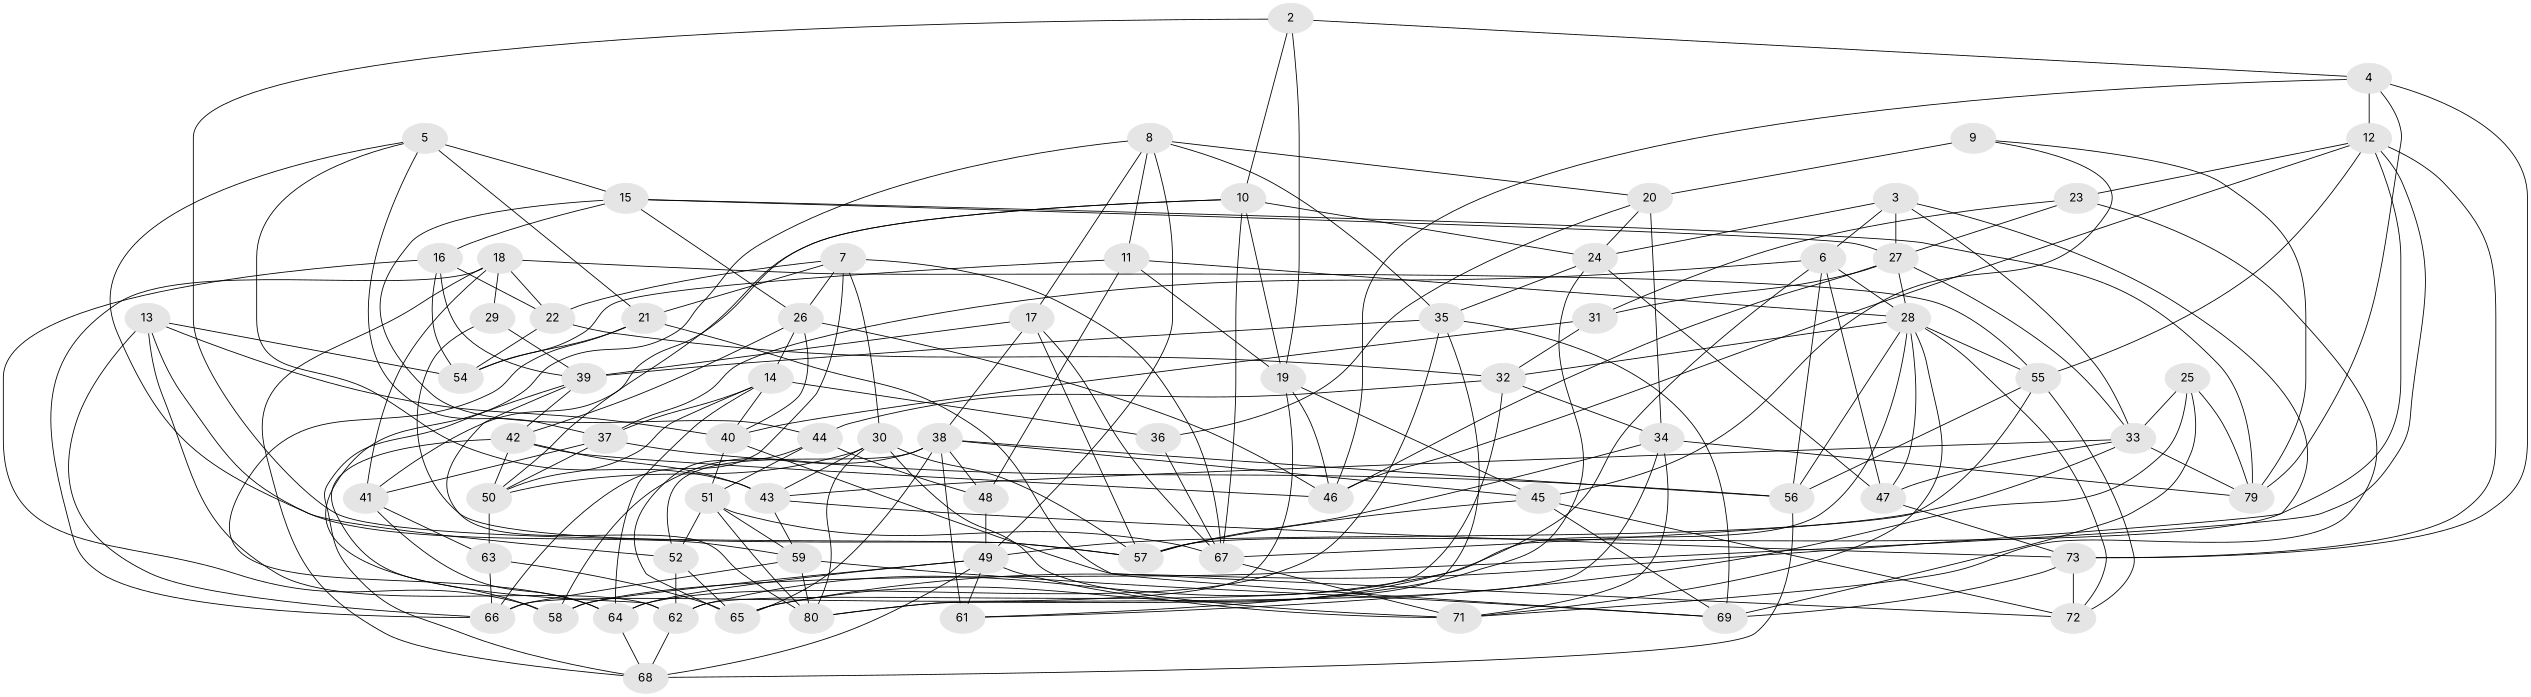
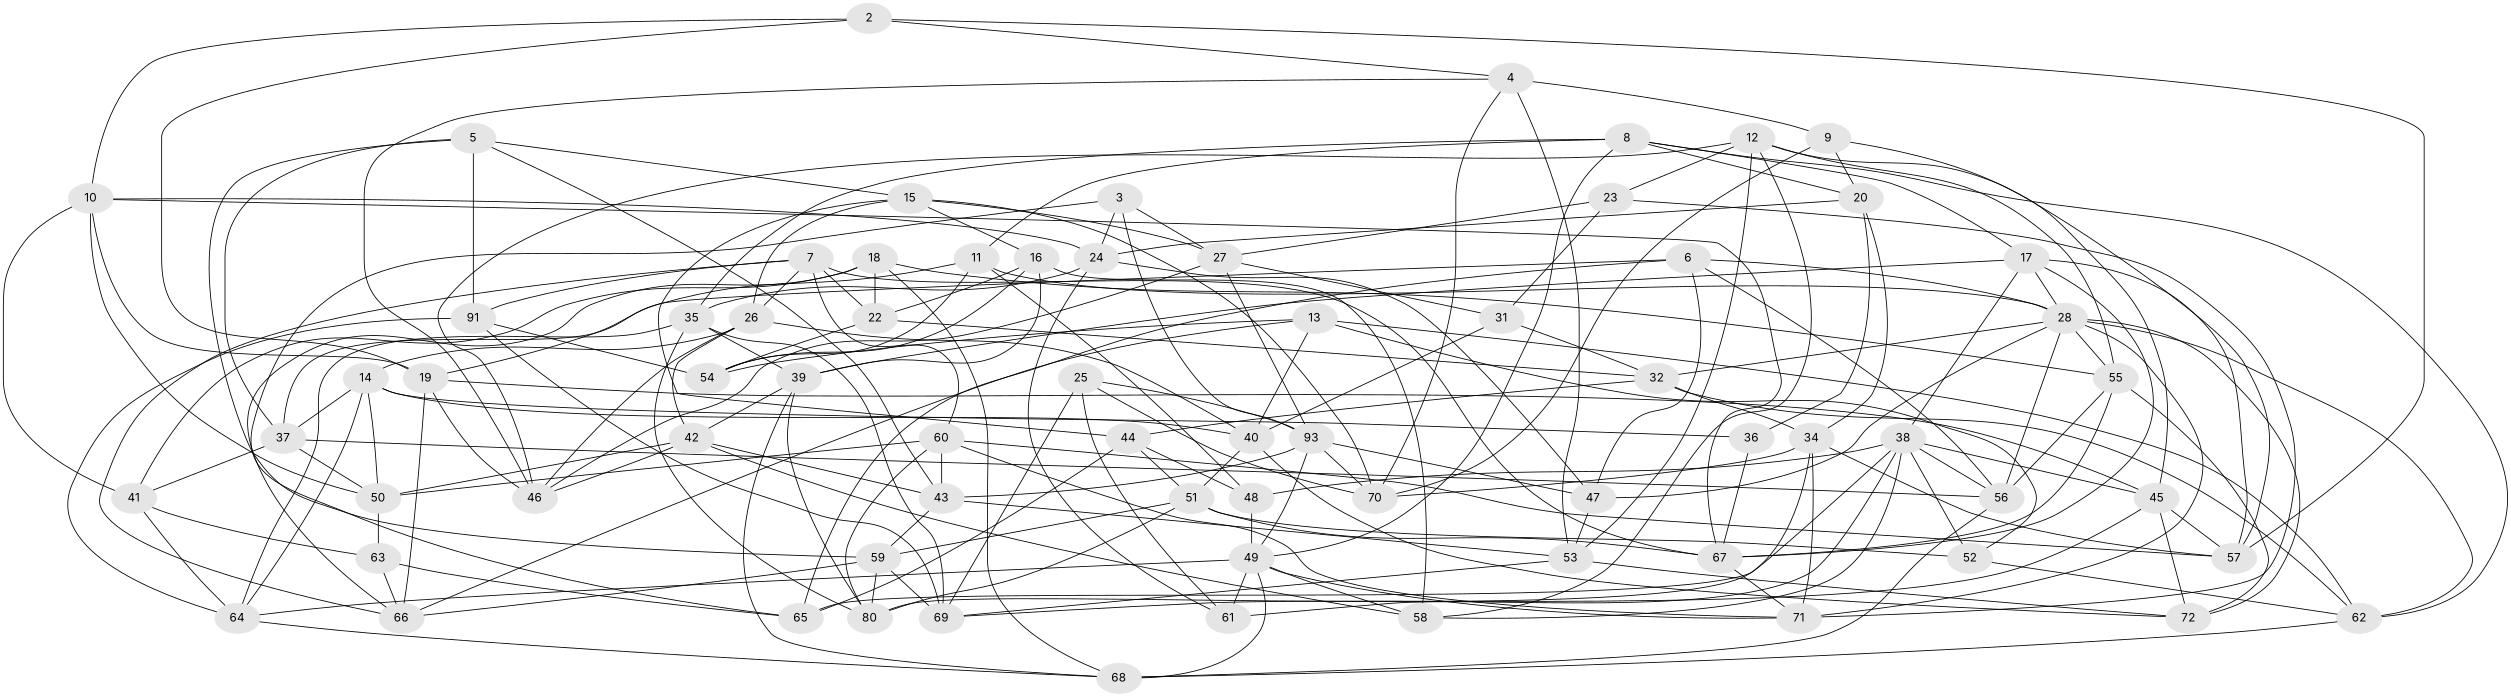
  graph {
    fontname=Inter
    node [color=gray90 fontname=Inter style=filled]
    edge [fontname=Inter weight=1.0]
    22
    54
    32
    31
    40
    47
-   53 [label=73]
+   53
    2
    4
    10
    19
    57
    9
    46
-   70 [label=79]
+   70
    24
    67
    41
    50
    66
    45
    3
    6
    27
-   33
+   33 [label=93]
    65
    37
    28
    56
    35
    61
-   29
    39
    43
    49
    20
    69
    72
    5
    15
-   21
+   21 [label=91]
    59
    26
    16
    44
    64
    n47 [label=80]
    62
    55
    71
    68
    7
-   30
+   30 [label=60]
    14
    42
    8
    11
    17
    48
    38
    36
    34
    58
    63
    12
    23
    13
    52
    51
    18
    25
    22 -- 54
    22 -- 32
    32 -- 44
    32 -- 62
    32 -- 34
    31 -- 32
    31 -- 40
    40 -- 72
    40 -- 51
    47 -- 53
    53 -- 69
    53 -- 72
    2 -- 4
    2 -- 10
    2 -- 19
    2 -- 57
    4 -- 53
-   4 -- 12 [weight=2.0]
+   4 -- 9 [weight=2.0]
    4 -- 46
    4 -- 70
    10 -- 19
    10 -- 24
    10 -- 67
    10 -- 41
    10 -- 50
    19 -- 46
    19 -- 66
    19 -- 45
    9 -- 70
    9 -- 45
    9 -- 20 [weight=2.0]
    24 -- 47
    24 -- 35
    24 -- 61
    67 -- 71
    41 -- 64
    41 -- 63
    50 -- 63
    45 -- 57
    45 -- 69
    45 -- 72
    3 -- 24
-   3 -- 6
    3 -- 27
    3 -- 33
    3 -- 65
    6 -- 47
    6 -- 65
    6 -- 37
    6 -- 28
    6 -- 56
    27 -- 31
    27 -- 46
    27 -- 33
    33 -- 47
    33 -- 70
    33 -- 43
    33 -- 49 [weight=2.0]
    37 -- 41
    37 -- 50
    37 -- 56
    28 -- 32
    28 -- 47
    28 -- 56
    28 -- 72
    28 -- 62
    28 -- 55
    28 -- 71
    56 -- 68
    35 -- 39
    35 -- 69
    35 -- 64
    35 -- n47
-   29 -- 57
-   29 -- 39
    39 -- n47
    39 -- 68
    39 -- 42
    43 -- 53
    43 -- 59
    49 -- 61
    49 -- 64
    49 -- 71
    49 -- 68
    49 -- 58
    20 -- 24
    20 -- 36
    20 -- 34
    5 -- 37
    5 -- 43
    5 -- 15
    5 -- 21 [weight=2.0]
    5 -- 59
    15 -- 70
    15 -- 27
    15 -- 26
    15 -- 16
    15 -- 44
    21 -- 54
    21 -- 69
    21 -- 64
    59 -- 66
    59 -- 69
    59 -- n47
    26 -- 40
    26 -- 46
    26 -- 14
    26 -- 42
    16 -- 22
    16 -- 54
    16 -- 39 [weight=2.0]
    16 -- 58
    44 -- 65
    44 -- 48
    44 -- 51
    64 -- 68
    62 -- 68
    55 -- 67
    55 -- 56
    55 -- 72
    7 -- 22
    7 -- 67
    7 -- 66
    7 -- 21
    7 -- 26
    7 -- 30
    30 -- 57
    30 -- 50
    30 -- 43
    30 -- n47
    30 -- 71
    14 -- 40
    14 -- 50
    14 -- 37
    14 -- 64
    14 -- 36 [weight=2.0]
    42 -- 46
    42 -- 50
    42 -- 43
    42 -- 58
    8 -- 35
    8 -- 49
    8 -- 20
    8 -- 62
    8 -- 11
    8 -- 17
    11 -- 54
    11 -- 19
    11 -- 28
    11 -- 48
    17 -- 57
    17 -- 67
-   27 -- 28
+   17 -- 28
    17 -- 39
    17 -- 38
    48 -- 49
    38 -- 45
    38 -- 65
    38 -- 56
    38 -- 61 [weight=3.0]
    38 -- 48
    38 -- 58
    38 -- 52 [weight=2.0]
    36 -- 67
    34 -- 57
    34 -- 70
    34 -- n47
    34 -- 71
    63 -- 66
    63 -- 65
    12 -- 53
    12 -- 57
    12 -- 46
    12 -- 55
    12 -- 58
    12 -- 23
    23 -- 31
    23 -- 27
    23 -- 71
    13 -- 54 [weight=2.0]
    13 -- 40
    13 -- 66
    13 -- 62
    13 -- 52
-   52 -- 65
    52 -- 62
    51 -- 67
    51 -- 59
    51 -- n47
    51 -- 52
    18 -- 22
    18 -- 41
    18 -- 66
-   18 -- 29
    18 -- 55
    18 -- 68
    25 -- 70
    25 -- 33
    25 -- 61
    25 -- 69
  }
